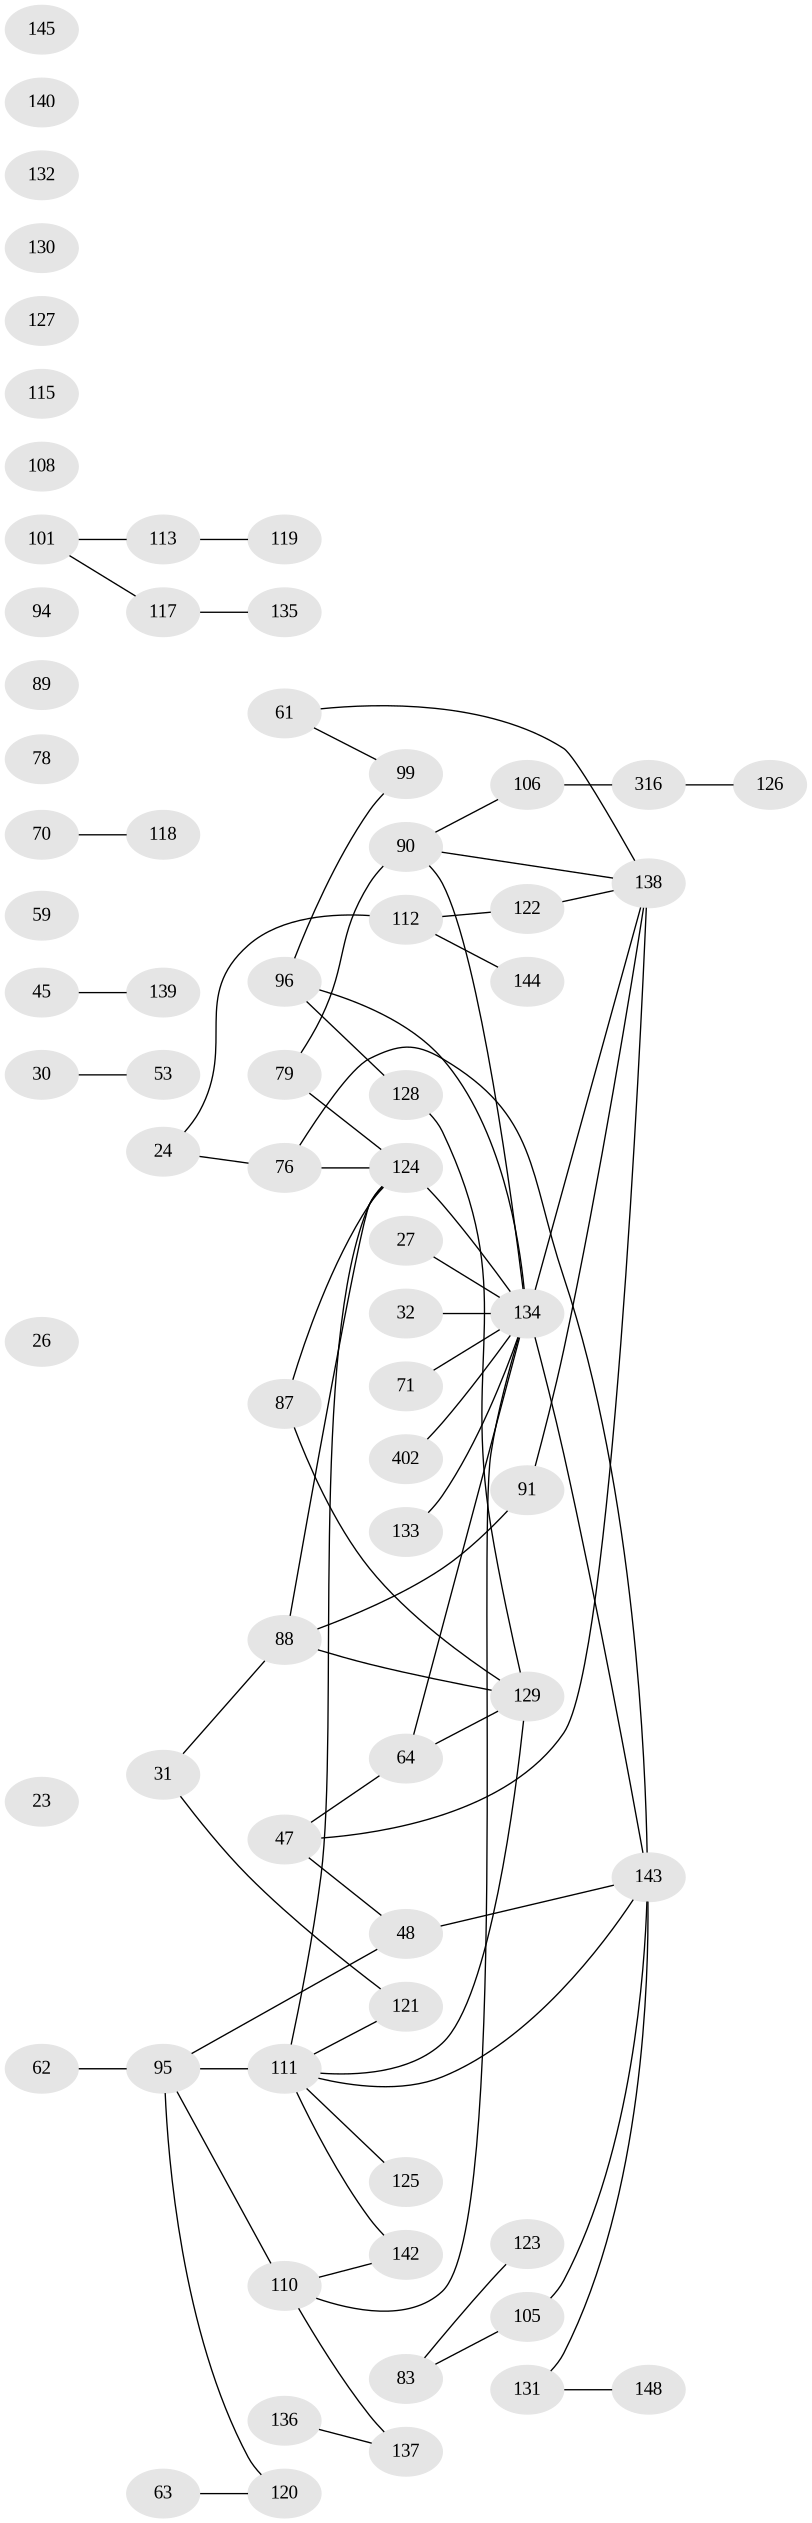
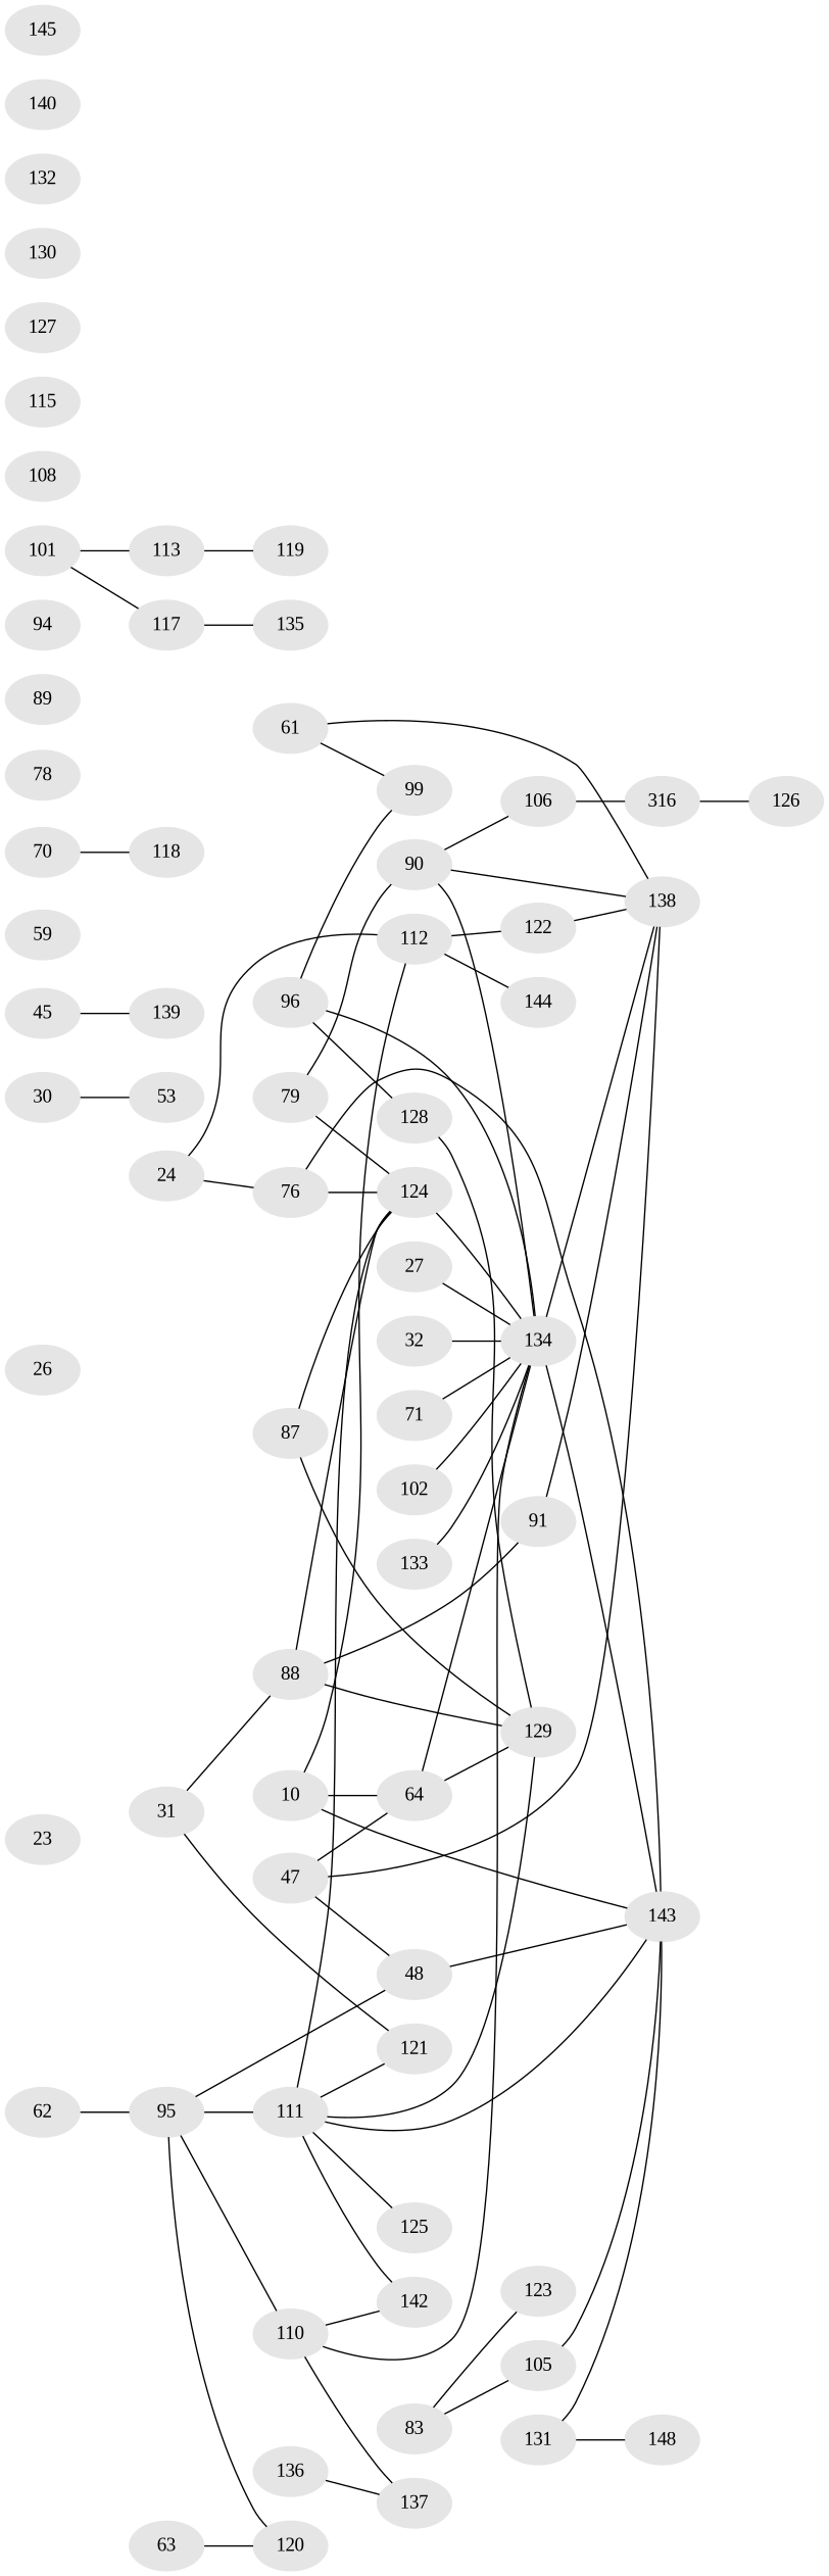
  graph {
    fontname="Liberation Serif"
    rankdir=LR
    node [color=gray90 fontname="Liberation Serif" style=filled]
    edge [fontname="Liberation Serif"]
    64 [super="+42"]
    134 [super="+92+97"]
    129 [super="+80+114"]
+   10
    112 [super="+4"]
    143 [super="+107+84"]
    122 [super="+109"]
    144
    23
    24
    76
    124 [super="+49+103"]
    26
    138 [super="+104"]
    27
    30
    53
    31 [super="+12"]
    88 [super="+74+1"]
    121
    91 [super="+14"]
    32
    45
    139
    47
    n26 [label=48 super="+39"]
    59
    61 [super="+40"]
    99
    95 [super="+46+72"]
    120
    110 [super="+28"]
    111 [super="+67+100"]
    62
    63 [super="+38"]
    70
    118
    71
    78
    79 [super="+37+36"]
    90 [super="+44+54+34"]
    106 [super="+16+56+81"]
    83
    105
    123
    87
    89
    n48 [label=316 super="+20+66+29"]
    94
    137 [super="+57+75+50+86"]
    142 [super="+18"]
    125
    96 [super="+9+43"]
    128 [super="+11+69+93"]
    101 [super="+65"]
    113
    117
    119
    135
-   102 [label=402]
+   102
    126
    108
    115
    127
    130
    131
    n67 [label=148]
    132
    133
    136
    140 [super="+7"]
    145
    64 -- 134 [weight=2]
    64 -- 129
    134 -- 143 [weight=2]
    134 -- 138
+   10 -- 64
+   10 -- 112 [weight=2]
+   10 -- 143 [weight=2]
    112 -- 122
    112 -- 144
    122 -- 138
    24 -- 112
    24 -- 76
    76 -- 143
    76 -- 124 [weight=3]
    124 -- 134 [weight=3]
    27 -- 134
    30 -- 53
    31 -- 88
    31 -- 121
    88 -- 129
    88 -- 124
    88 -- 91
    91 -- 138
    32 -- 134
    45 -- 139
    47 -- 64 [weight=2]
    47 -- 138
    47 -- n26
    n26 -- 143 [weight=2]
    61 -- 138
    61 -- 99
    95 -- n26 [weight=2]
    95 -- 120
    95 -- 110
    95 -- 111
    110 -- 134
    110 -- 137
    110 -- 142
    111 -- 129
    111 -- 143
    111 -- 124 [weight=2]
    111 -- 121
    111 -- 142
    111 -- 125
    62 -- 95
    63 -- 120 [weight=2]
    70 -- 118
    71 -- 134
    79 -- 124
    79 -- 90
    90 -- 134
    90 -- 138 [weight=3]
    90 -- 106
    106 -- n48
    83 -- 105
    83 -- 123
    105 -- 143
    87 -- 129
    87 -- 124
    n48 -- 126
    96 -- 134 [weight=2]
    96 -- 99
    96 -- 128 [weight=2]
    128 -- 129
    101 -- 113
    101 -- 117
    113 -- 119
    117 -- 135
    102 -- 134
    131 -- 143
    131 -- n67
    133 -- 134
    136 -- 137
  }
